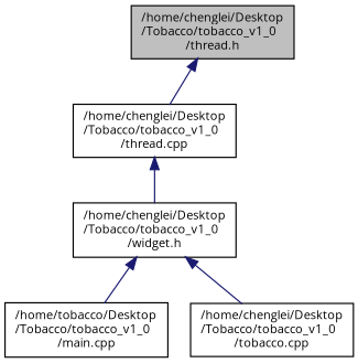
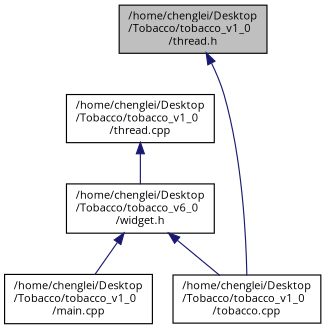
  digraph {
    fontname="Open Sans"
    node [color=black fillcolor=white fontname="Open Sans" fontsize=10 shape=record style=filled]
    edge [color=midnightblue dir=back fontname="Open Sans" fontsize=10 labelfontname=Helvetica labelfontsize=10 style=solid]
    n1 [fillcolor=grey75 fontcolor=black height=0.2 label="/home/chenglei/Desktop\l/Tobacco/tobacco_v1_0\l/thread.h" width=0.4]
    n2 [height=0.2 label="/home/chenglei/Desktop\l/Tobacco/tobacco_v1_0\l/thread.cpp" width=0.4]
-   n3 [height=0.2 label="/home/chenglei/Desktop\l/Tobacco/tobacco_v1_0\l/widget.h" width=0.4]
-   n4 [height=0.2 label="/home/tobacco/Desktop\l/Tobacco/tobacco_v1_0\l/main.cpp" width=0.4]
+   n3 [height=0.2 label="/home/chenglei/Desktop\l/Tobacco/tobacco_v6_0\l/widget.h" width=0.4]
+   n4 [height=0.2 label="/home/chenglei/Desktop\l/Tobacco/tobacco_v1_0\l/main.cpp" width=0.4]
    n5 [height=0.2 label="/home/chenglei/Desktop\l/Tobacco/tobacco_v1_0\l/tobacco.cpp" width=0.4]
-   n1 -> n2
+   n1 -> n5
    n2 -> n3
    n3 -> n4
    n3 -> n5
  }
